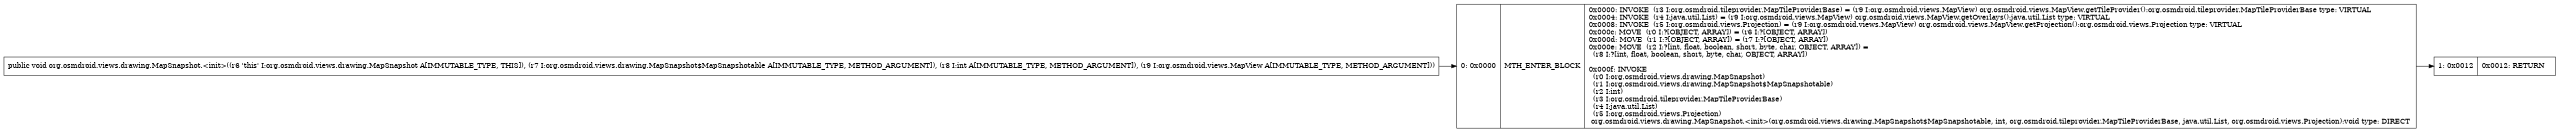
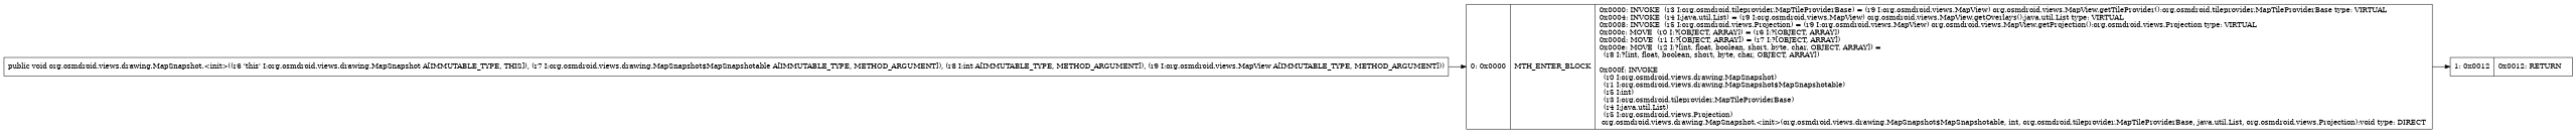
  digraph {
    rankdir=LR
    fontname="DejaVu Serif"
    node [shape=record fontname="DejaVu Serif"]
    edge [fontname="DejaVu Serif"]
-   n1 [label="{0\:\ 0x0000|MTH_ENTER_BLOCK\l|0x0000: INVOKE  (r3 I:org.osmdroid.tileprovider.MapTileProviderBase) = (r9 I:org.osmdroid.views.MapView) org.osmdroid.views.MapView.getTileProvider():org.osmdroid.tileprovider.MapTileProviderBase type: VIRTUAL \l0x0004: INVOKE  (r4 I:java.util.List) = (r9 I:org.osmdroid.views.MapView) org.osmdroid.views.MapView.getOverlays():java.util.List type: VIRTUAL \l0x0008: INVOKE  (r5 I:org.osmdroid.views.Projection) = (r9 I:org.osmdroid.views.MapView) org.osmdroid.views.MapView.getProjection():org.osmdroid.views.Projection type: VIRTUAL \l0x000c: MOVE  (r0 I:?[OBJECT, ARRAY]) = (r6 I:?[OBJECT, ARRAY]) \l0x000d: MOVE  (r1 I:?[OBJECT, ARRAY]) = (r7 I:?[OBJECT, ARRAY]) \l0x000e: MOVE  (r2 I:?[int, float, boolean, short, byte, char, OBJECT, ARRAY]) = \l  (r8 I:?[int, float, boolean, short, byte, char, OBJECT, ARRAY])\l \l0x000f: INVOKE  \l  (r0 I:org.osmdroid.views.drawing.MapSnapshot)\l  (r1 I:org.osmdroid.views.drawing.MapSnapshot$MapSnapshotable)\l  (r2 I:int)\l  (r3 I:org.osmdroid.tileprovider.MapTileProviderBase)\l  (r4 I:java.util.List)\l  (r5 I:org.osmdroid.views.Projection)\l org.osmdroid.views.drawing.MapSnapshot.\<init\>(org.osmdroid.views.drawing.MapSnapshot$MapSnapshotable, int, org.osmdroid.tileprovider.MapTileProviderBase, java.util.List, org.osmdroid.views.Projection):void type: DIRECT \l}"]
+   n1 [label="{0\:\ 0x0000|MTH_ENTER_BLOCK\l|0x0000: INVOKE  (r3 I:org.osmdroid.tileprovider.MapTileProviderBase) = (r9 I:org.osmdroid.views.MapView) org.osmdroid.views.MapView.getTileProvider():org.osmdroid.tileprovider.MapTileProviderBase type: VIRTUAL \l0x0004: INVOKE  (r4 I:java.util.List) = (r9 I:org.osmdroid.views.MapView) org.osmdroid.views.MapView.getOverlays():java.util.List type: VIRTUAL \l0x0008: INVOKE  (r5 I:org.osmdroid.views.Projection) = (r9 I:org.osmdroid.views.MapView) org.osmdroid.views.MapView.getProjection():org.osmdroid.views.Projection type: VIRTUAL \l0x000c: MOVE  (r0 I:?[OBJECT, ARRAY]) = (r6 I:?[OBJECT, ARRAY]) \l0x000d: MOVE  (r1 I:?[OBJECT, ARRAY]) = (r7 I:?[OBJECT, ARRAY]) \l0x000e: MOVE  (r2 I:?[int, float, boolean, short, byte, char, OBJECT, ARRAY]) = \l  (r8 I:?[int, float, boolean, short, byte, char, OBJECT, ARRAY])\l \l0x000f: INVOKE  \l  (r0 I:org.osmdroid.views.drawing.MapSnapshot)\l  (r1 I:org.osmdroid.views.drawing.MapSnapshot$MapSnapshotable)\l  (r5 I:int)\l  (r3 I:org.osmdroid.tileprovider.MapTileProviderBase)\l  (r4 I:java.util.List)\l  (r5 I:org.osmdroid.views.Projection)\l org.osmdroid.views.drawing.MapSnapshot.\<init\>(org.osmdroid.views.drawing.MapSnapshot$MapSnapshotable, int, org.osmdroid.tileprovider.MapTileProviderBase, java.util.List, org.osmdroid.views.Projection):void type: DIRECT \l}"]
    n2 [label="{1\:\ 0x0012|0x0012: RETURN   \l}"]
    n3 [label="{public void org.osmdroid.views.drawing.MapSnapshot.\<init\>((r6 'this' I:org.osmdroid.views.drawing.MapSnapshot A[IMMUTABLE_TYPE, THIS]), (r7 I:org.osmdroid.views.drawing.MapSnapshot$MapSnapshotable A[IMMUTABLE_TYPE, METHOD_ARGUMENT]), (r8 I:int A[IMMUTABLE_TYPE, METHOD_ARGUMENT]), (r9 I:org.osmdroid.views.MapView A[IMMUTABLE_TYPE, METHOD_ARGUMENT])) }"]
    n1 -> n2
    n3 -> n1
  }
